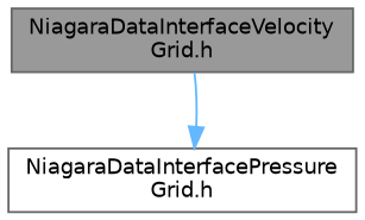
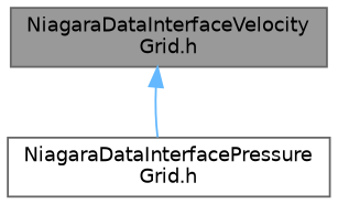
  digraph {
    node [fontname=Helvetica fontsize=10 shape=box style=filled]
    n1 [color=gray40 fillcolor=grey60 fontcolor=black height=0.2 label="NiagaraDataInterfaceVelocity\lGrid.h" width=0.4]
    n2 [color=grey40 fillcolor=white height=0.2 label="NiagaraDataInterfacePressure\lGrid.h" width=0.4]
-   n2 -> n1 [color=steelblue1 dir=back fontname=Helvetica fontsize=10 labelfontname=Helvetica labelfontsize=10 style=solid]
+   n1 -> n2 [color=steelblue1 dir=back fontname=Helvetica fontsize=10 labelfontname=Helvetica labelfontsize=10 style=solid]
  }
